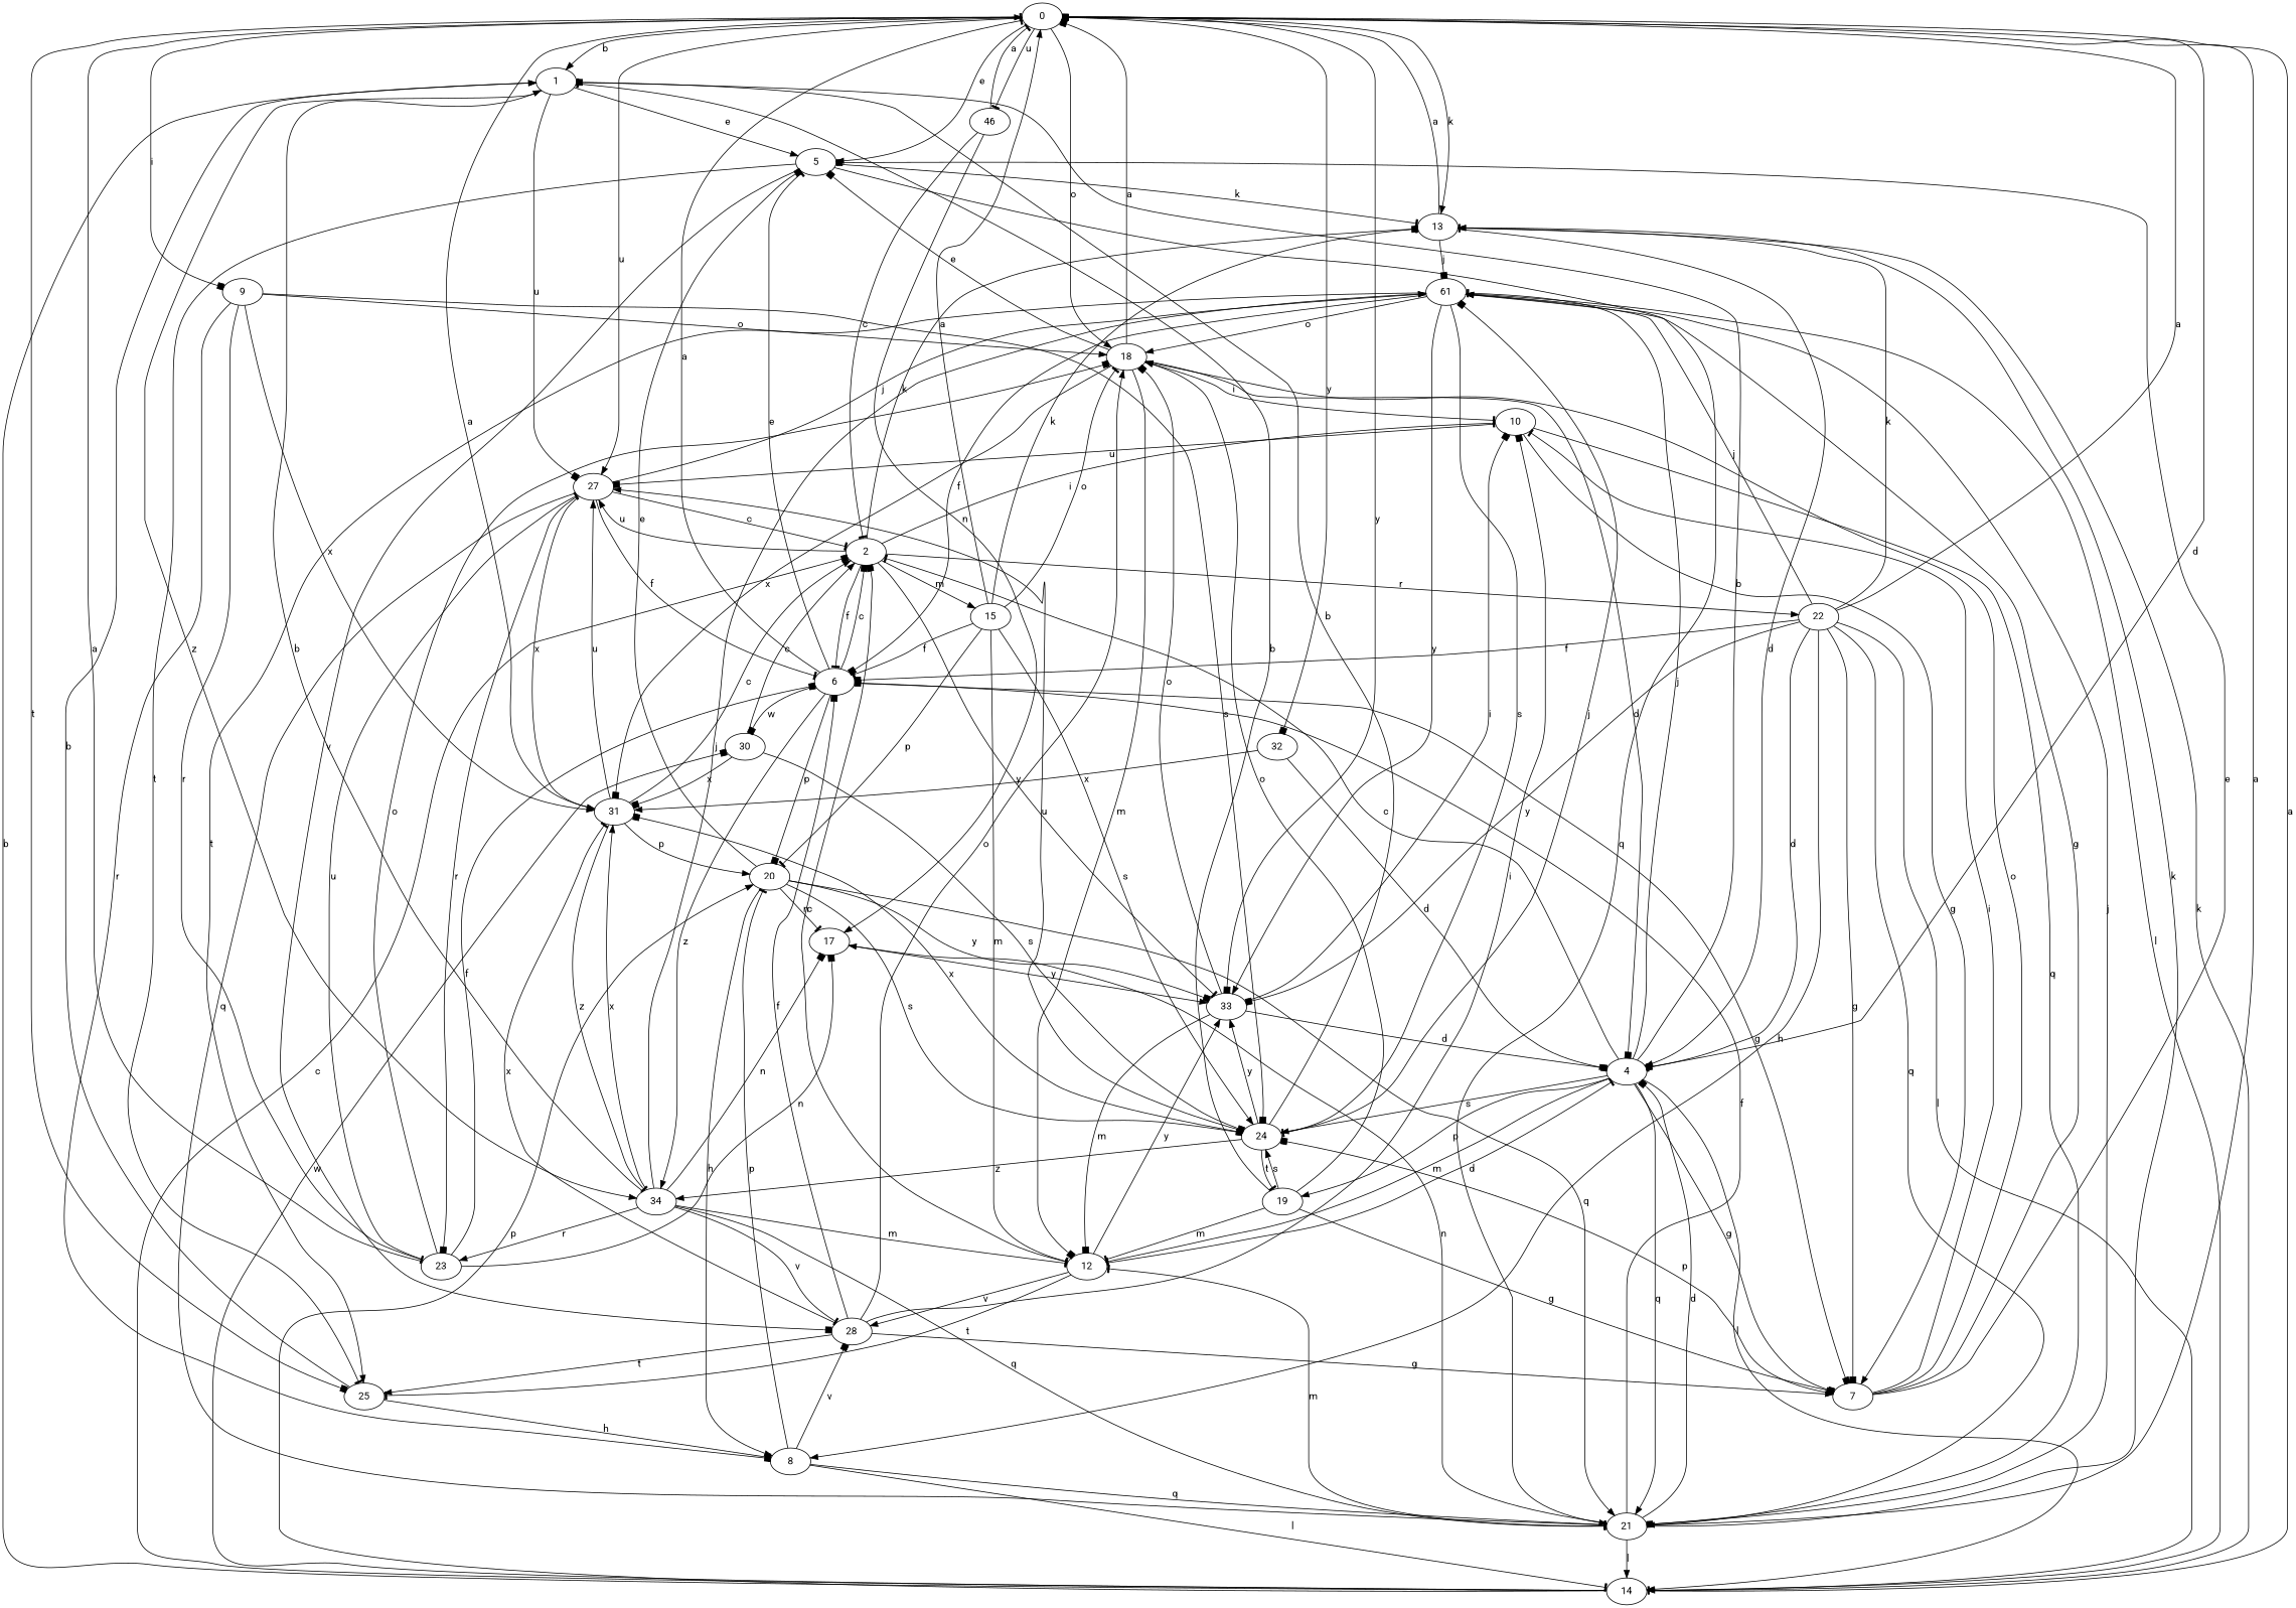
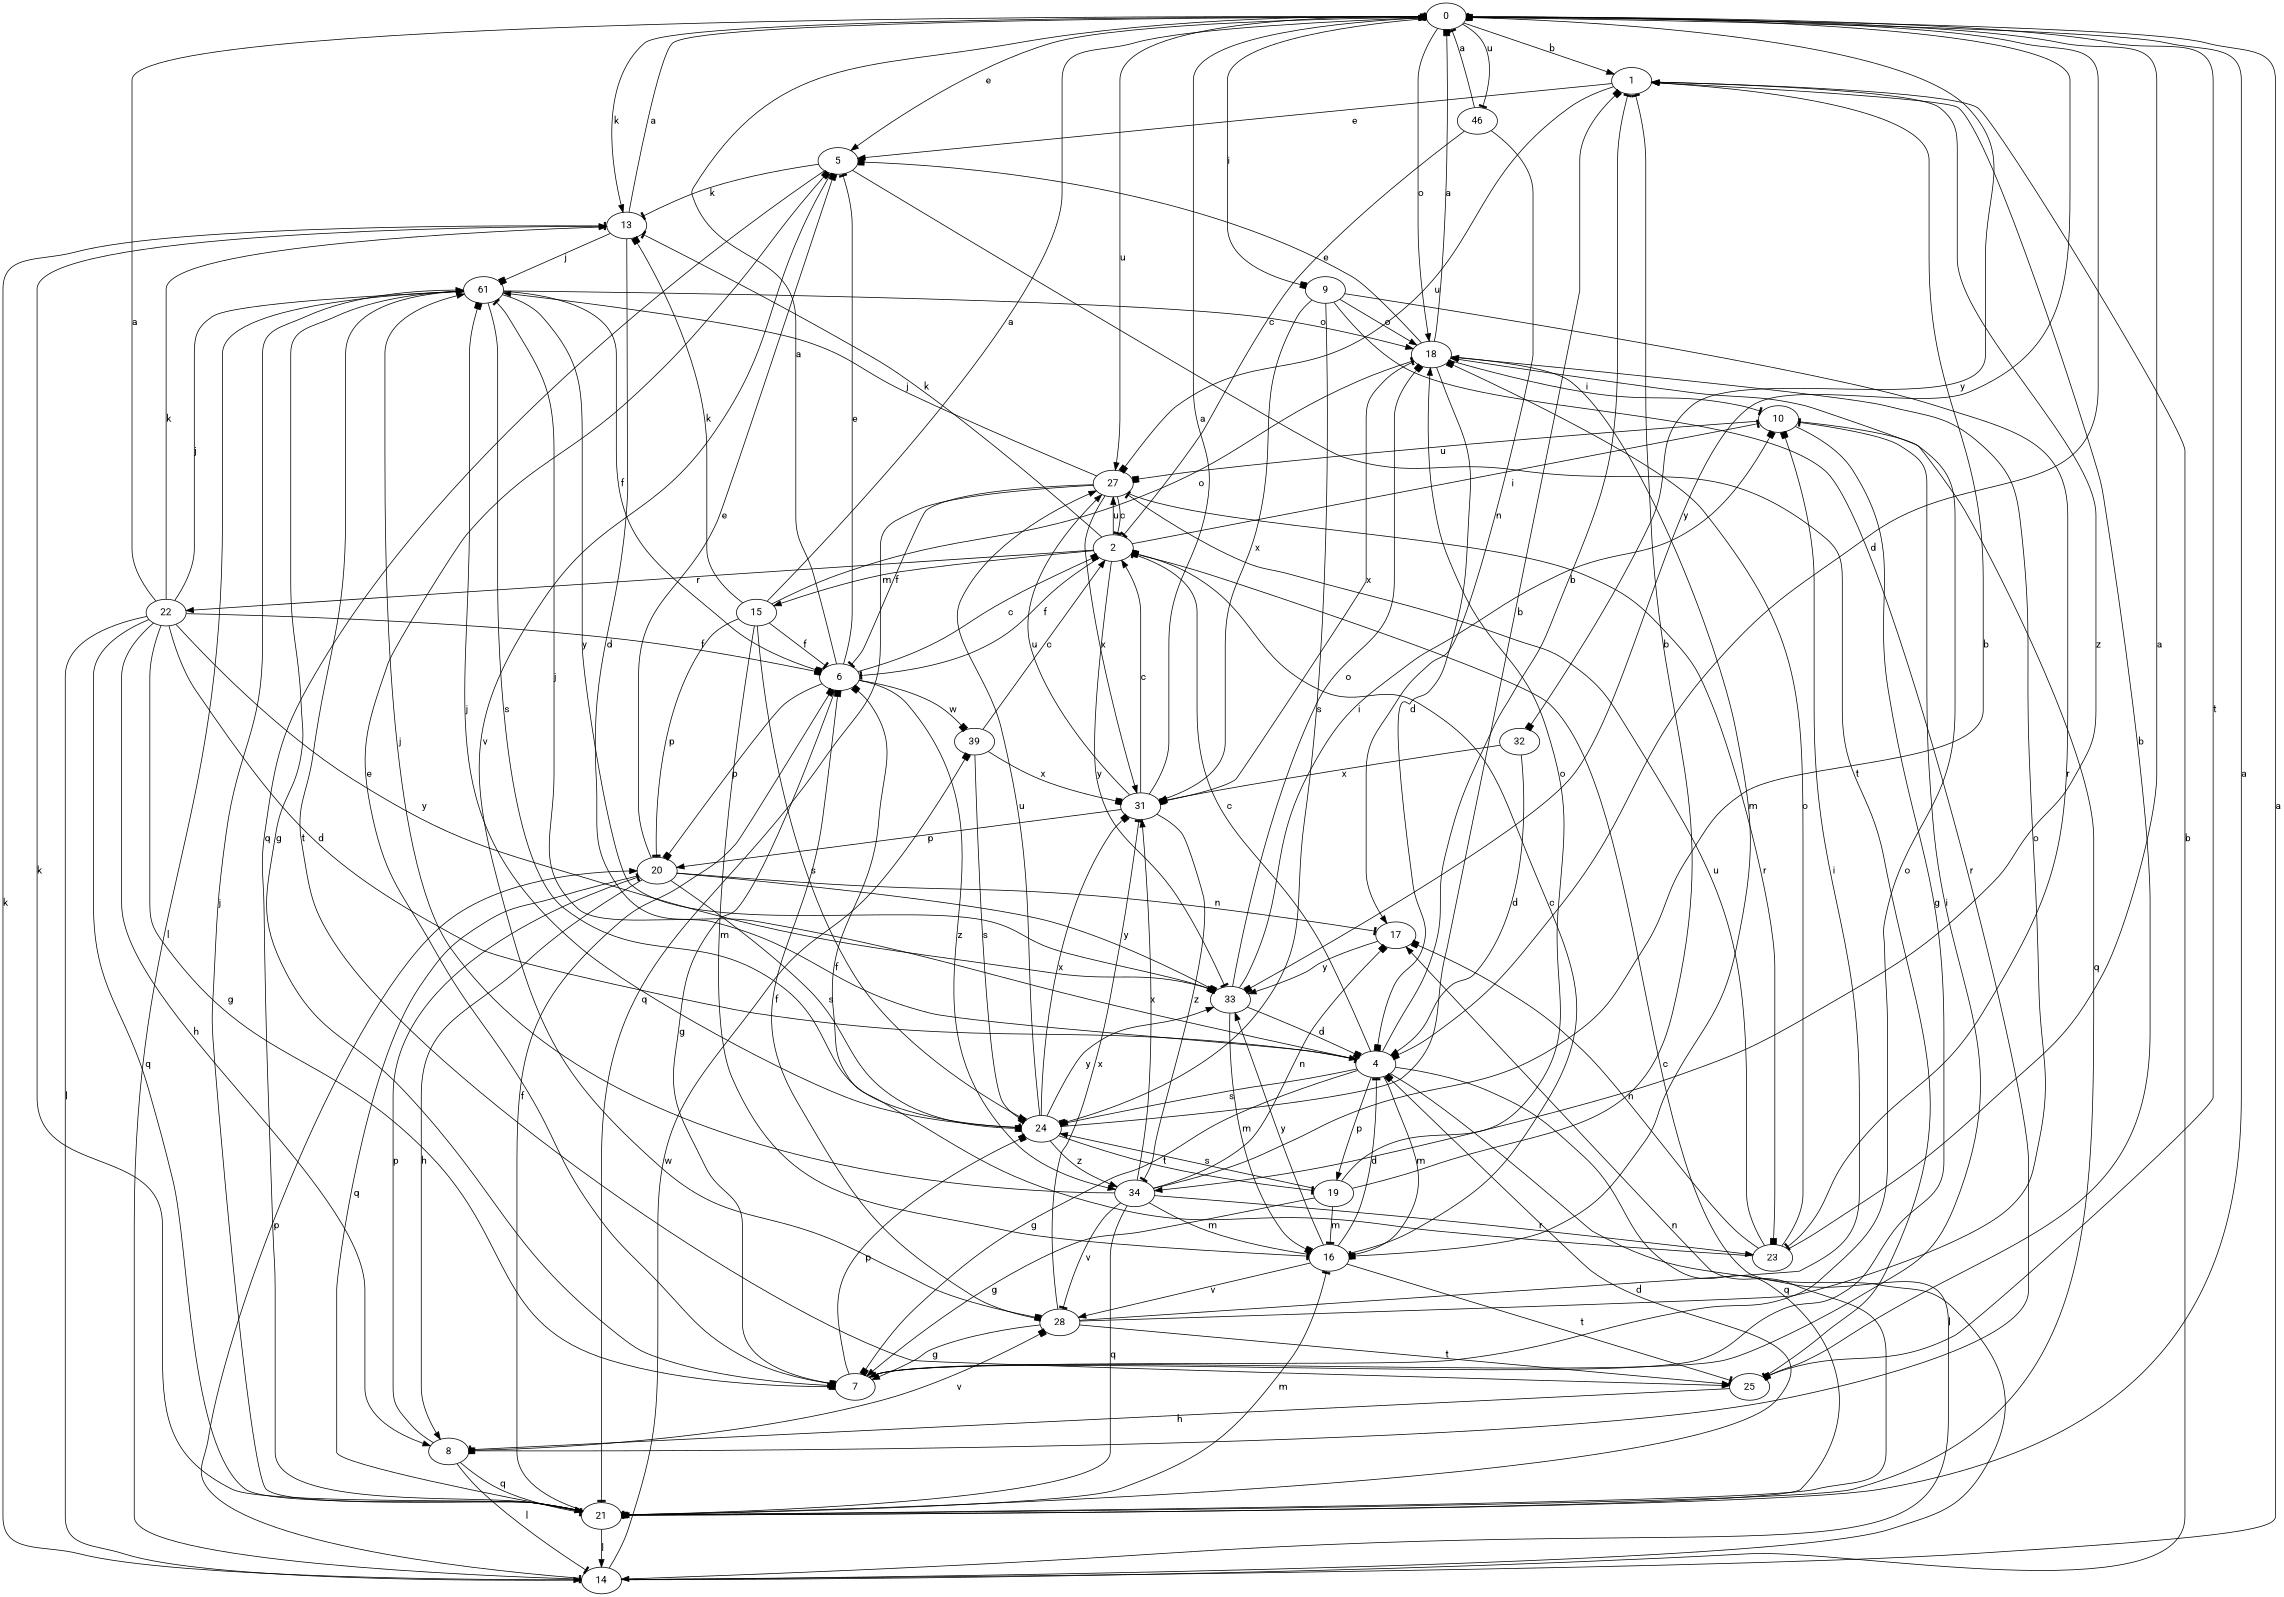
  strict digraph {
    fontname=Roboto
    node [fontname=Roboto]
    edge [arrowhead=normal fontname=Roboto]
    0
    1
    4
    5
    9
    13
    18
    25
    n9 [label=46]
    27
    32
    33
    34
    2
    7
    n16 [label=61]
    14
-   16 [label=12]
+   16
    19
    21
    24
    28
    23
    8
    31
    10
    17
    6
    15
    22
    20
-   30
+   30 [label=39]
    0 -> 1 [label=b]
    0 -> 4 [arrowhead=box label=d]
    0 -> 5 [label=e]
    0 -> 9 [arrowhead=box label=i]
    0 -> 13 [label=k]
    0 -> 18 [label=o]
    0 -> 25 [arrowhead=box label=t]
    0 -> n9 [arrowhead=tee label=u]
    0 -> 27 [label=u]
    0 -> 32 [arrowhead=box label=y]
    0 -> 33 [arrowhead=box label=y]
    1 -> 5 [label=e]
    1 -> 27 [arrowhead=box label=u]
    1 -> 34 [label=z]
    4 -> 1 [arrowhead=tee label=b]
    4 -> 2 [arrowhead=tee label=c]
    4 -> 7 [arrowhead=box label=g]
    4 -> n16 [arrowhead=tee label=j]
    4 -> 14 [label=l]
    4 -> 16 [arrowhead=tee label=m]
    4 -> 19 [label=p]
    4 -> 21 [label=q]
    4 -> 24 [label=s]
    5 -> 13 [arrowhead=tee label=k]
    5 -> 25 [arrowhead=tee label=t]
    5 -> 21 [label=q]
    5 -> 28 [arrowhead=box label=v]
    9 -> 18 [label=o]
    9 -> 24 [arrowhead=box label=s]
    9 -> 23 [arrowhead=tee label=r]
    9 -> 8 [arrowhead=box label=r]
    9 -> 31 [label=x]
    13 -> 0 [arrowhead=box label=a]
    13 -> 4 [label=d]
    13 -> n16 [arrowhead=box label=j]
    18 -> 0 [arrowhead=box label=a]
    18 -> 4 [arrowhead=box label=d]
    18 -> 5 [arrowhead=box label=e]
    18 -> 16 [arrowhead=box label=m]
    18 -> 31 [arrowhead=box label=x]
    18 -> 10 [arrowhead=tee label=i]
    25 -> 1 [label=b]
    25 -> 8 [arrowhead=tee label=h]
    n9 -> 0 [arrowhead=tee label=a]
    n9 -> 2 [arrowhead=tee label=c]
    n9 -> 17 [label=n]
    27 -> 2 [arrowhead=tee label=c]
    27 -> n16 [label=j]
    27 -> 21 [arrowhead=tee label=q]
    27 -> 23 [arrowhead=box label=r]
    27 -> 31 [label=x]
    27 -> 6 [arrowhead=tee label=f]
    32 -> 4 [label=d]
    32 -> 31 [label=x]
    33 -> 4 [arrowhead=box label=d]
    33 -> 18 [arrowhead=box label=o]
    33 -> 16 [arrowhead=box label=m]
    33 -> 10 [arrowhead=box label=i]
    34 -> 1 [label=b]
    34 -> n16 [label=j]
    34 -> 16 [arrowhead=tee label=m]
    34 -> 21 [arrowhead=tee label=q]
    34 -> 28 [arrowhead=tee label=v]
    34 -> 23 [label=r]
    34 -> 31 [label=x]
    34 -> 17 [arrowhead=box label=n]
    2 -> 13 [arrowhead=tee label=k]
    2 -> 27 [label=u]
    2 -> 33 [arrowhead=tee label=y]
    2 -> 10 [arrowhead=tee label=i]
    2 -> 6 [arrowhead=tee label=f]
    2 -> 15 [label=m]
    2 -> 22 [label=r]
    7 -> 5 [arrowhead=box label=e]
    7 -> 18 [label=o]
    7 -> 24 [arrowhead=box label=p]
    7 -> 10 [arrowhead=tee label=i]
    n16 -> 18 [label=o]
    n16 -> 25 [label=t]
    n16 -> 33 [label=y]
-   7 -> n16 [label=g]
+   n16 -> 7 [label=g]
    n16 -> 14 [arrowhead=tee label=l]
    n16 -> 24 [arrowhead=tee label=s]
    n16 -> 6 [arrowhead=box label=f]
    14 -> 0 [arrowhead=box label=a]
    14 -> 1 [label=b]
    14 -> 13 [arrowhead=tee label=k]
    14 -> 2 [arrowhead=box label=c]
    14 -> 20 [label=p]
    14 -> 30 [arrowhead=box label=w]
    16 -> 4 [arrowhead=tee label=d]
    16 -> 25 [arrowhead=tee label=t]
    16 -> 33 [label=y]
    16 -> 2 [arrowhead=box label=c]
    16 -> 28 [label=v]
    19 -> 1 [arrowhead=tee label=b]
    19 -> 18 [label=o]
    19 -> 7 [label=g]
    19 -> 16 [arrowhead=tee label=m]
    19 -> 24 [label=s]
    21 -> 0 [arrowhead=box label=a]
    21 -> 4 [arrowhead=box label=d]
    21 -> 13 [label=k]
    21 -> n16 [label=j]
    21 -> 14 [label=l]
    21 -> 16 [arrowhead=tee label=m]
    21 -> 17 [label=n]
    21 -> 6 [arrowhead=box label=f]
    24 -> 1 [arrowhead=box label=b]
    24 -> 27 [label=u]
    24 -> 33 [label=y]
    24 -> 34 [label=z]
    24 -> n16 [arrowhead=box label=j]
    24 -> 19 [arrowhead=tee label=t]
    24 -> 31 [arrowhead=box label=x]
    28 -> 18 [label=o]
    28 -> 25 [label=t]
    28 -> 7 [label=g]
    28 -> 31 [arrowhead=tee label=x]
    28 -> 10 [arrowhead=box label=i]
    28 -> 6 [arrowhead=box label=f]
    23 -> 0 [arrowhead=tee label=a]
    23 -> 18 [arrowhead=box label=o]
    23 -> 27 [arrowhead=tee label=u]
    23 -> 17 [arrowhead=box label=n]
    23 -> 6 [arrowhead=box label=f]
    8 -> 14 [arrowhead=tee label=l]
    8 -> 21 [arrowhead=tee label=q]
    8 -> 28 [arrowhead=box label=v]
    8 -> 20 [arrowhead=tee label=p]
    31 -> 0 [label=a]
    31 -> 27 [label=u]
    31 -> 34 [arrowhead=tee label=z]
    31 -> 2 [label=c]
    31 -> 20 [label=p]
    10 -> 27 [arrowhead=box label=u]
    10 -> 7 [label=g]
    10 -> 21 [arrowhead=box label=q]
    17 -> 33 [label=y]
    6 -> 0 [arrowhead=tee label=a]
    6 -> 5 [arrowhead=tee label=e]
    6 -> 34 [label=z]
    6 -> 2 [arrowhead=box label=c]
    6 -> 7 [arrowhead=box label=g]
    6 -> 20 [arrowhead=box label=p]
    6 -> 30 [arrowhead=box label=w]
    15 -> 0 [label=a]
    15 -> 13 [arrowhead=box label=k]
    15 -> 18 [arrowhead=tee label=o]
    15 -> 16 [arrowhead=tee label=m]
    15 -> 24 [label=s]
    15 -> 6 [arrowhead=tee label=f]
    15 -> 20 [arrowhead=tee label=p]
    22 -> 0 [arrowhead=box label=a]
    22 -> 4 [arrowhead=tee label=d]
    22 -> 13 [label=k]
    22 -> 33 [arrowhead=box label=y]
    22 -> 7 [arrowhead=box label=g]
    22 -> n16 [label=j]
    22 -> 14 [label=l]
    22 -> 21 [label=q]
    22 -> 8 [label=h]
    22 -> 6 [arrowhead=box label=f]
    20 -> 5 [arrowhead=box label=e]
    20 -> 33 [arrowhead=box label=y]
    20 -> 21 [label=q]
    20 -> 24 [arrowhead=box label=s]
    20 -> 8 [label=h]
    20 -> 17 [arrowhead=tee label=n]
    30 -> 2 [label=c]
    30 -> 24 [arrowhead=box label=s]
    30 -> 31 [arrowhead=box label=x]
  }
